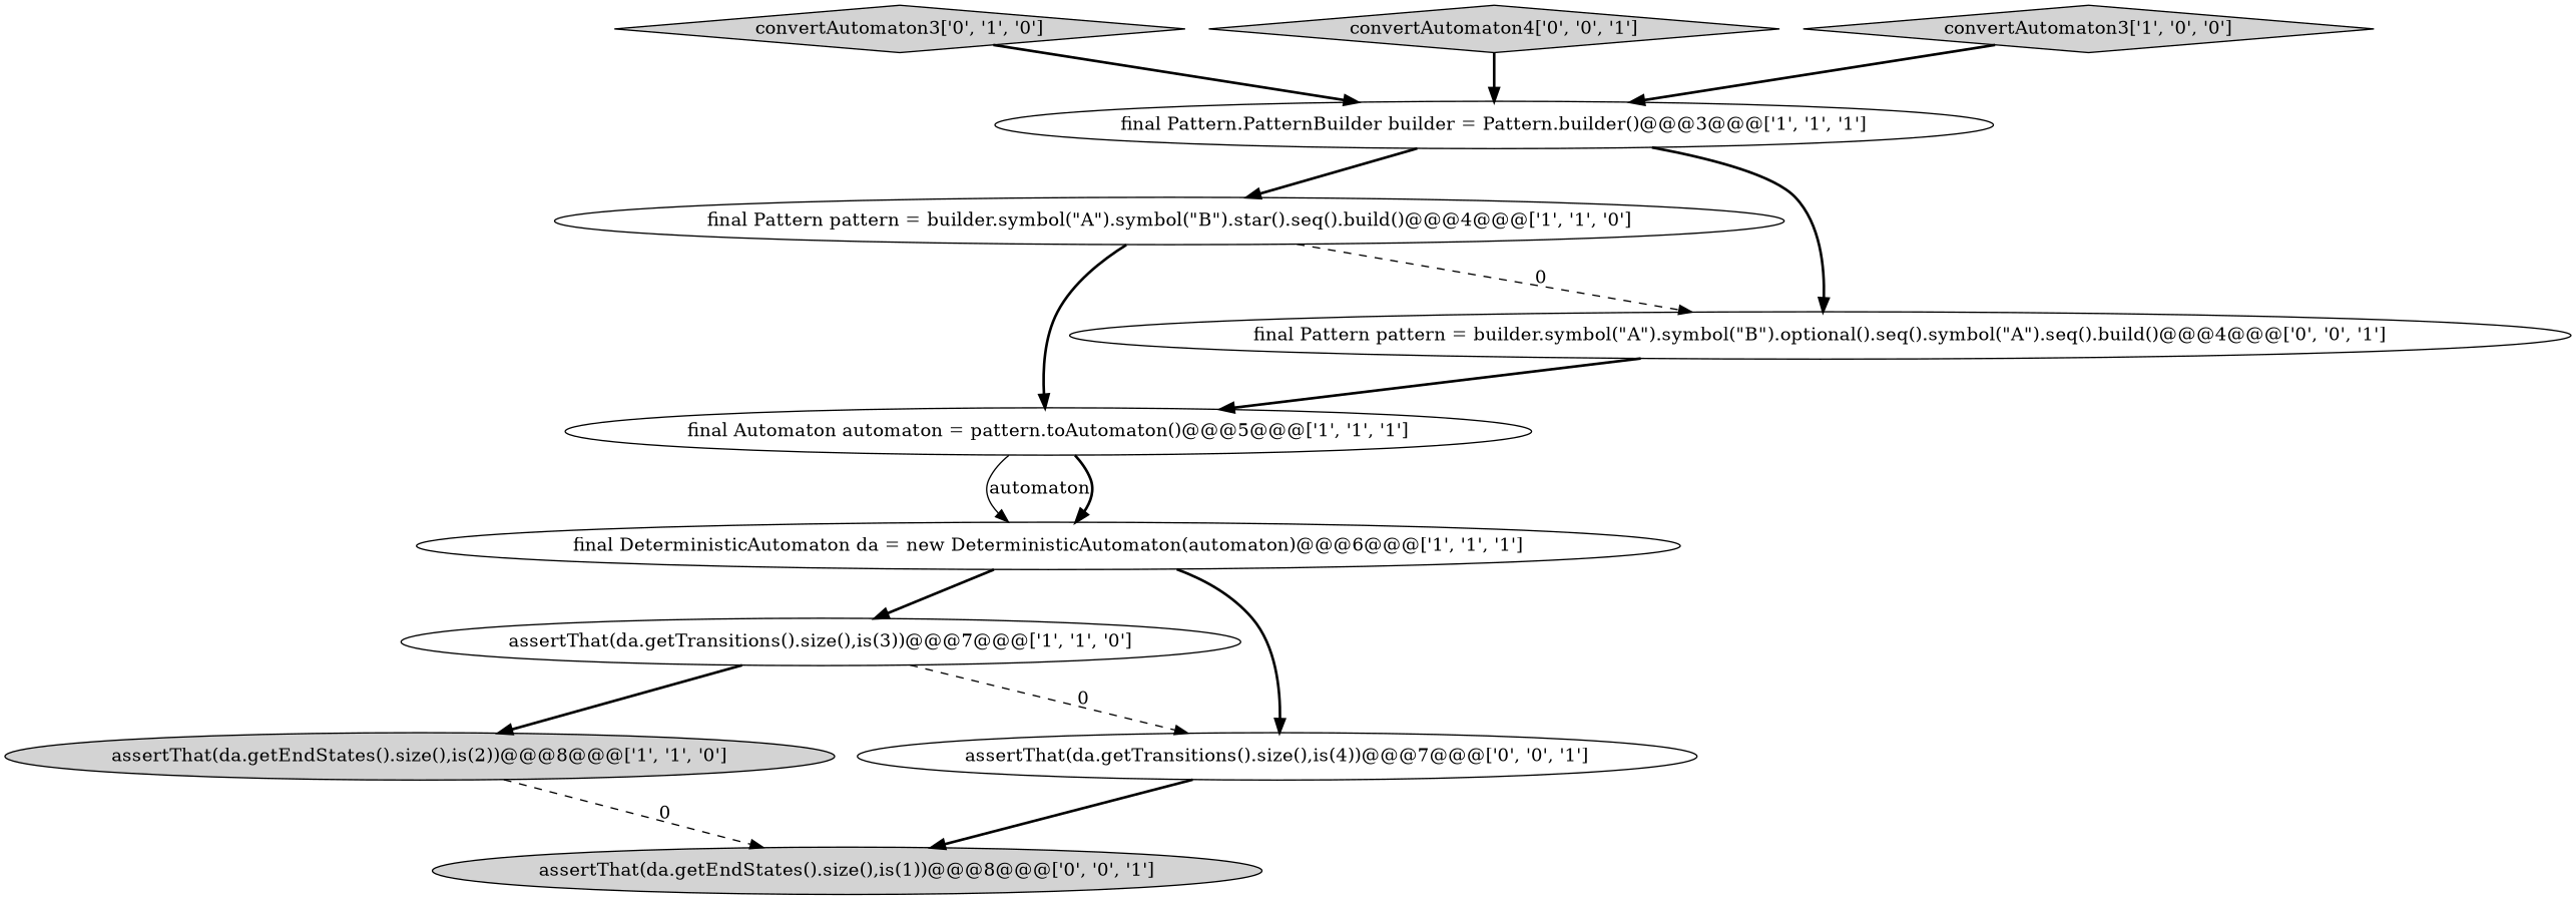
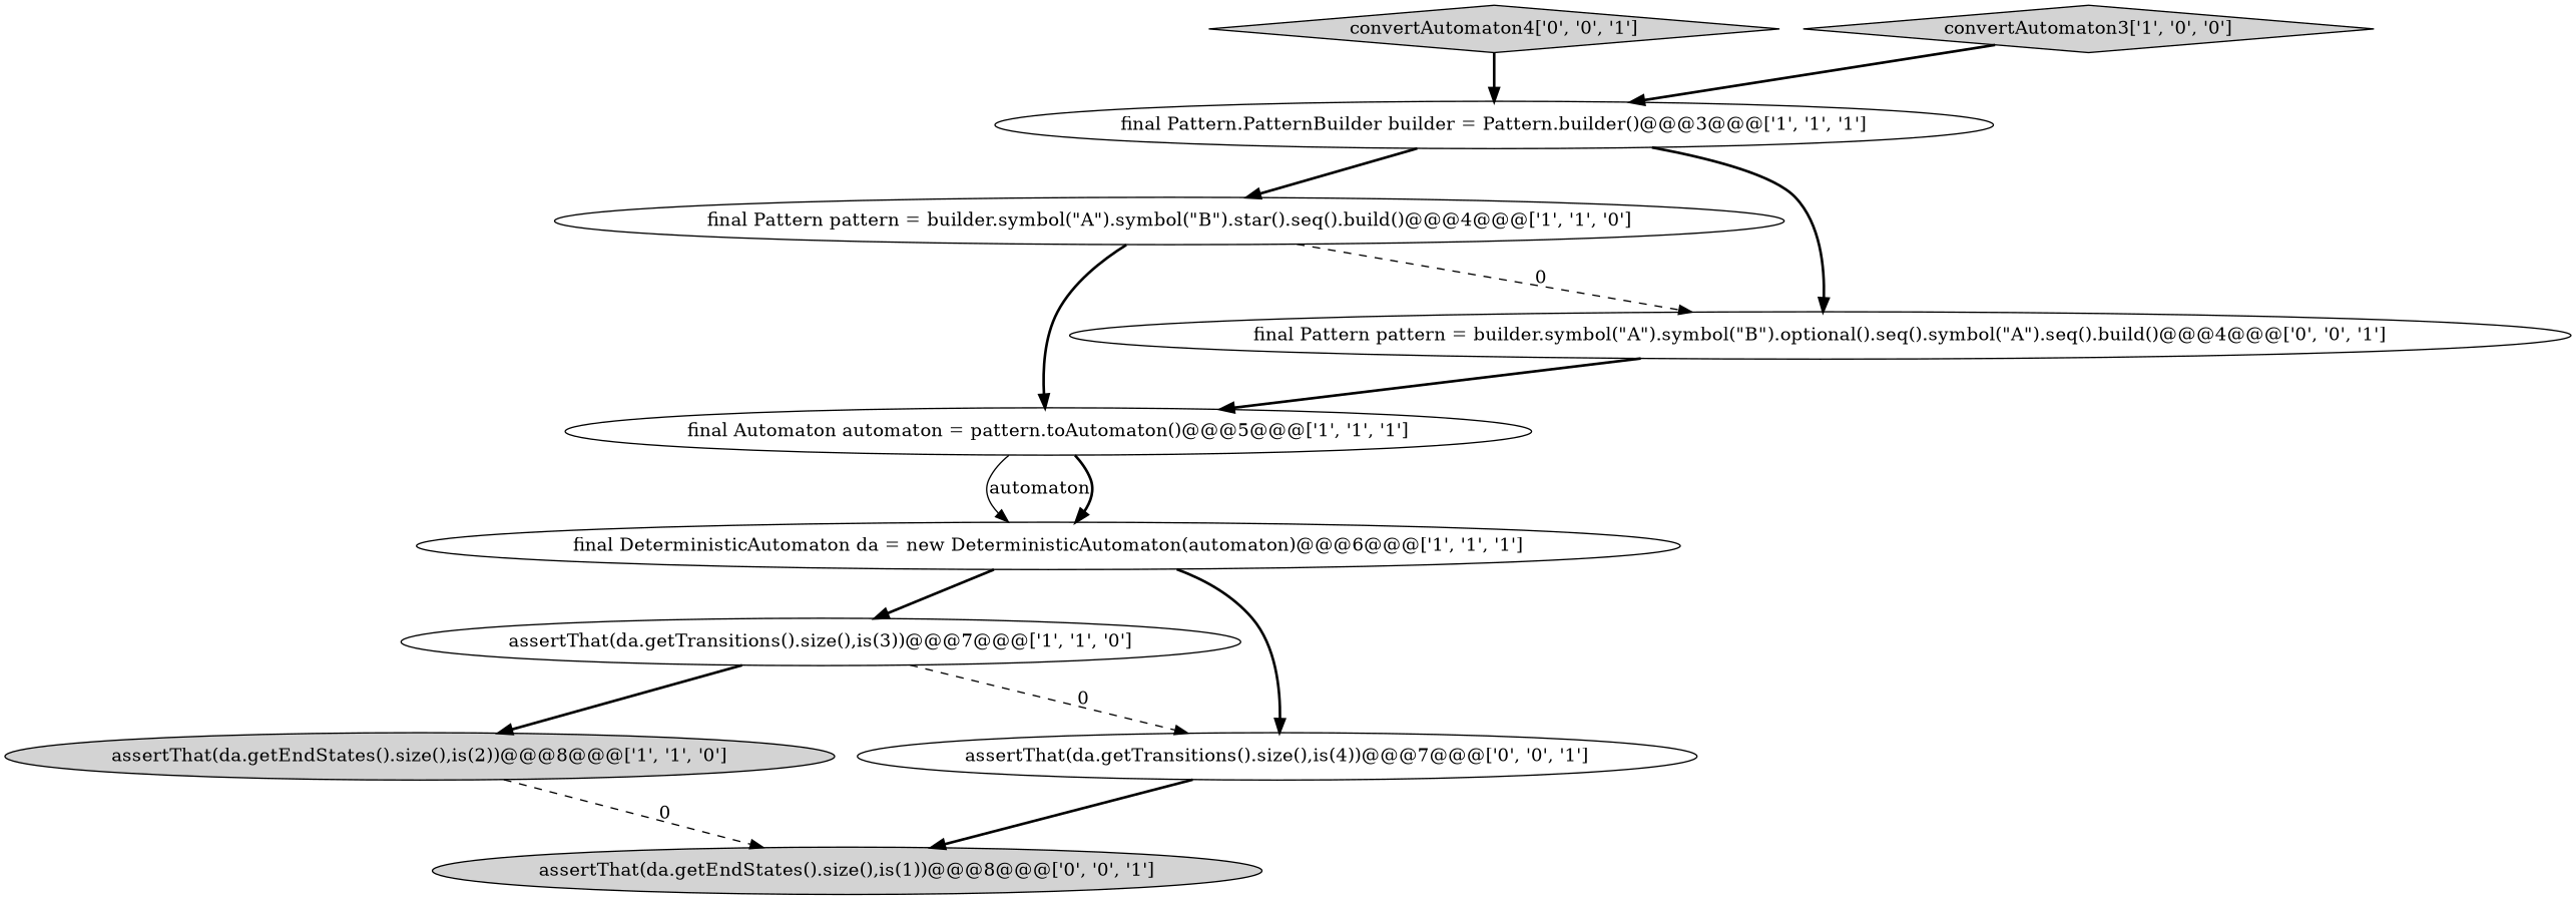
  digraph {
    node [fillcolor=white shape=ellipse style=filled]
    edge [style=bold]
    n1 [label="final Pattern.PatternBuilder builder = Pattern.builder()@@@3@@@['1', '1', '1']"]
    n2 [label="final Pattern pattern = builder.symbol(\"A\").symbol(\"B\").star().seq().build()@@@4@@@['1', '1', '0']"]
    n3 [label="final Pattern pattern = builder.symbol(\"A\").symbol(\"B\").optional().seq().symbol(\"A\").seq().build()@@@4@@@['0', '0', '1']"]
    n4 [fillcolor=lightgray label="assertThat(da.getEndStates().size(),is(1))@@@8@@@['0', '0', '1']"]
    n5 [fillcolor=lightgray label="assertThat(da.getEndStates().size(),is(2))@@@8@@@['1', '1', '0']"]
    n6 [label="final Automaton automaton = pattern.toAutomaton()@@@5@@@['1', '1', '1']"]
    n7 [label="final DeterministicAutomaton da = new DeterministicAutomaton(automaton)@@@6@@@['1', '1', '1']"]
-   n8 [fillcolor=lightgray label="convertAutomaton3['0', '1', '0']" shape=diamond]
    n9 [label="assertThat(da.getTransitions().size(),is(3))@@@7@@@['1', '1', '0']"]
    n10 [label="assertThat(da.getTransitions().size(),is(4))@@@7@@@['0', '0', '1']"]
    n11 [fillcolor=lightgray label="convertAutomaton4['0', '0', '1']" shape=diamond]
    n12 [fillcolor=lightgray label="convertAutomaton3['1', '0', '0']" shape=diamond]
    n1 -> n2
    n1 -> n3
    n2 -> n3 [label=0 style=dashed]
    n2 -> n6
    n3 -> n6
    n5 -> n4 [label=0 style=dashed]
    n6 -> n7 [label=automaton style=solid]
    n6 -> n7
    n7 -> n9
    n7 -> n10
-   n8 -> n1
    n9 -> n5
    n9 -> n10 [label=0 style=dashed]
    n10 -> n4
    n11 -> n1
    n12 -> n1
  }
